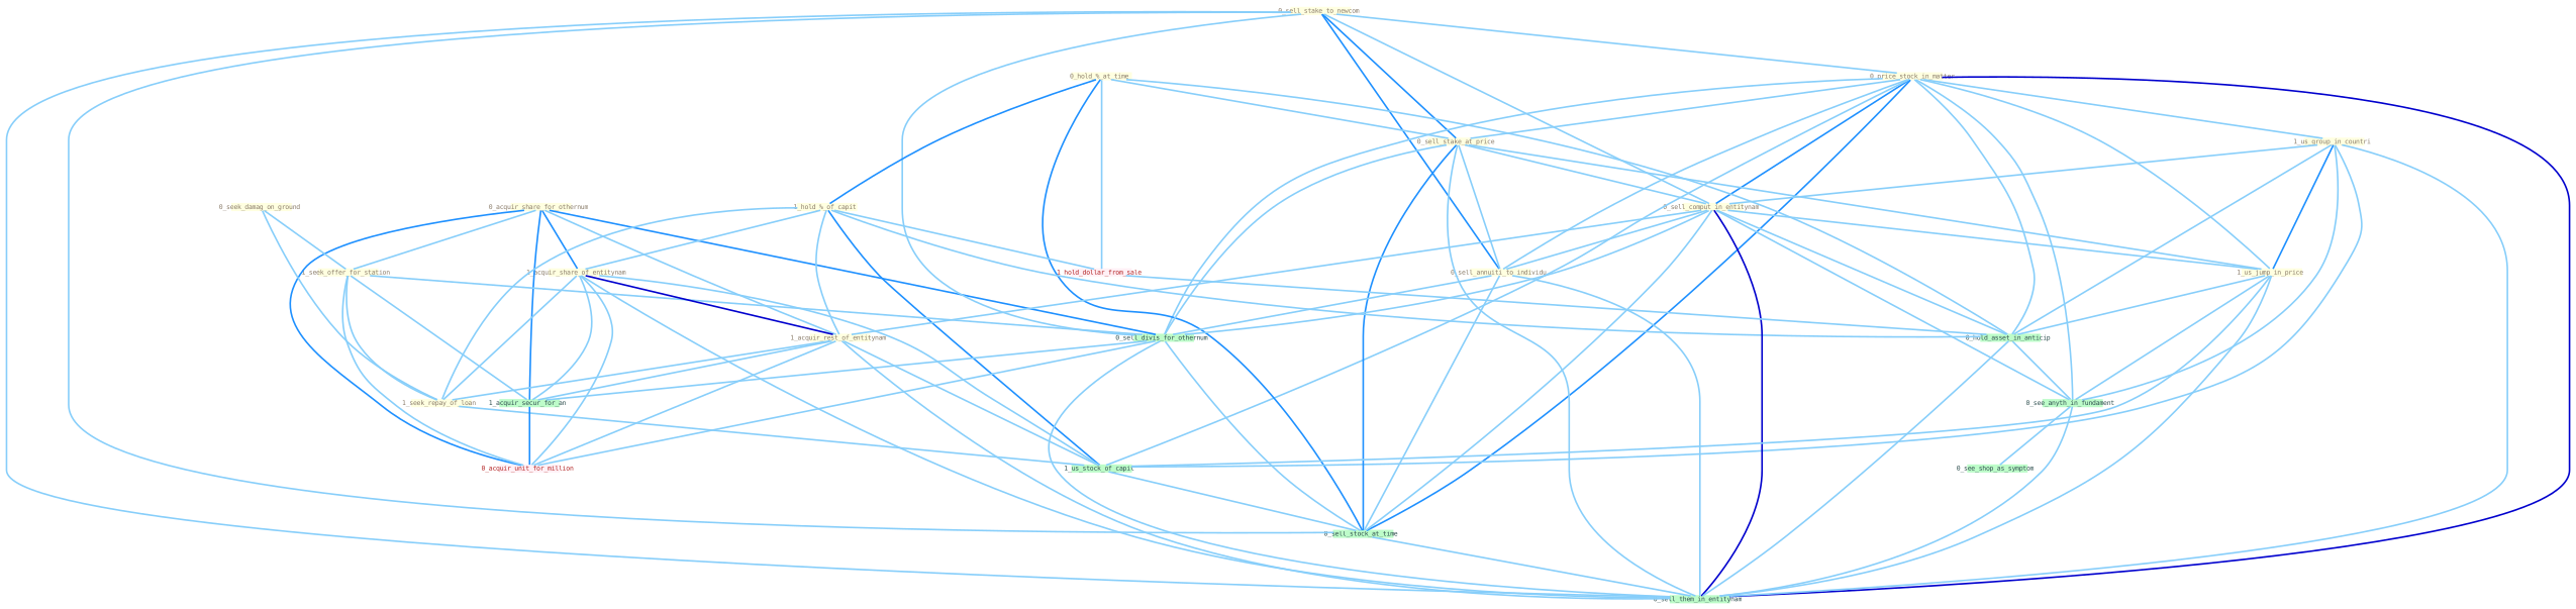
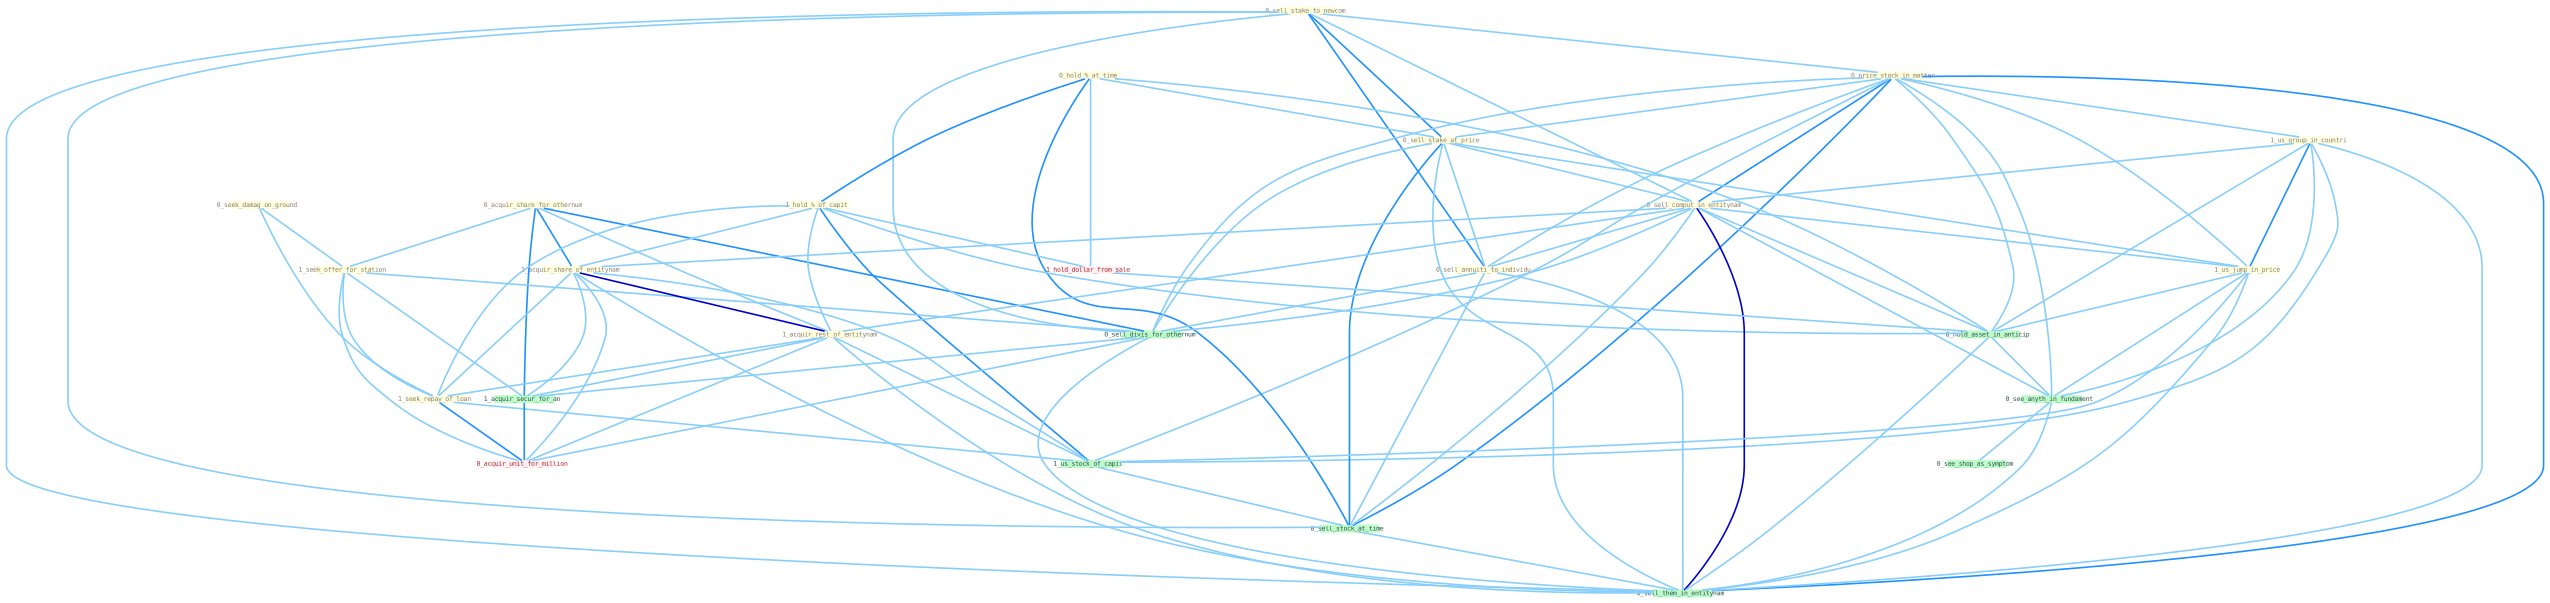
  graph {
    fontname="DejaVu Sans Mono"
    node [color="#ffffe0" fixedsize=true fontcolor="#8b7d6b" fontname="DejaVu Sans Mono" fontsize=4 shape=polygon style=filled]
    edge [color="#87cefa" fontname="DejaVu Sans Mono" w=1]
    "0_acquir_share_for_othernum " [height=.06 width=.5]
    "0_sell_stake_to_newcom " [height=.06 width=.5]
    n3 [height=.06 label="0_price_stock_in_matter" width=.5]
    "0_hold_%_at_time " [height=.06 width=.5]
    "1_us_group_in_countri " [height=.06 width=.5]
    "0_sell_stake_at_price " [height=.06 width=.5]
    "0_seek_damag_on_ground " [height=.06 width=.5]
    "1_hold_%_of_capit " [height=.06 width=.5]
    "1_seek_offer_for_station " [height=.06 width=.5]
    "0_sell_comput_in_entitynam " [height=.06 width=.5]
    "1_acquir_share_of_entitynam " [height=.06 width=.5]
    "0_sell_annuiti_to_individu " [height=.06 width=.5]
    "1_acquir_rest_of_entitynam " [height=.06 width=.5]
    "1_seek_repay_of_loan " [height=.06 width=.5]
    "1_us_jump_in_price " [height=.06 width=.5]
    "1_hold_dollar_from_sale " [color="#fff0f5" fontcolor="#b22222" height=.06 width=.5]
    "0_acquir_unit_for_million " [color="#fff0f5" fontcolor="#b22222" height=.06 width=.5]
    "0_sell_divis_for_othernum " [color="#BDFCC9" fontcolor="#2f4f4f" height=.06 width=.5]
    "1_acquir_secur_for_an " [color="#BDFCC9" fontcolor="#2f4f4f" height=.06 width=.5]
    "0_sell_stock_at_time " [color="#BDFCC9" fontcolor="#2f4f4f" height=.06 width=.5]
    "0_sell_them_in_entitynam " [color="#BDFCC9" fontcolor="#2f4f4f" height=.06 width=.5]
    "1_us_stock_of_capit " [color="#BDFCC9" fontcolor="#2f4f4f" height=.06 width=.5]
    "0_hold_asset_in_anticip " [color="#BDFCC9" fontcolor="#2f4f4f" height=.06 width=.5]
    "0_see_anyth_in_fundament " [color="#BDFCC9" fontcolor="#2f4f4f" height=.06 width=.5]
    "0_see_shop_as_symptom " [color="#BDFCC9" fontcolor="#2f4f4f" height=.06 width=.5]
    subgraph sub_1 {
      "0_acquir_share_for_othernum "
      "0_sell_stake_to_newcom "
      n3
      "0_hold_%_at_time "
      "1_us_group_in_countri "
      "0_sell_stake_at_price "
      "0_seek_damag_on_ground "
      "1_hold_%_of_capit "
      "1_seek_offer_for_station "
      "0_sell_comput_in_entitynam "
      "1_acquir_share_of_entitynam "
      "0_sell_annuiti_to_individu "
      "1_acquir_rest_of_entitynam "
      "1_seek_repay_of_loan "
      "1_us_jump_in_price "
    }
    subgraph sub_2 {
      "1_hold_dollar_from_sale "
      "0_acquir_unit_for_million "
    }
    "0_acquir_share_for_othernum " -- "1_seek_offer_for_station "
    "0_acquir_share_for_othernum " -- "1_acquir_share_of_entitynam " [color="#1e90ff" w=2]
    "0_acquir_share_for_othernum " -- "1_acquir_rest_of_entitynam "
-   "0_acquir_share_for_othernum " -- "0_acquir_unit_for_million " [color="#1e90ff" w=2]
+   "1_seek_repay_of_loan " -- "0_acquir_unit_for_million " [color="#1e90ff" w=2]
    "0_acquir_share_for_othernum " -- "0_sell_divis_for_othernum " [color="#1e90ff" w=2]
    "0_acquir_share_for_othernum " -- "1_acquir_secur_for_an " [color="#1e90ff" w=2]
    "0_sell_stake_to_newcom " -- n3
    "0_sell_stake_to_newcom " -- "0_sell_stake_at_price " [color="#1e90ff" w=2]
    "0_sell_stake_to_newcom " -- "0_sell_comput_in_entitynam "
    "0_sell_stake_to_newcom " -- "0_sell_annuiti_to_individu " [color="#1e90ff" w=2]
    "0_sell_stake_to_newcom " -- "0_sell_divis_for_othernum "
    "0_sell_stake_to_newcom " -- "0_sell_stock_at_time "
    "0_sell_stake_to_newcom " -- "0_sell_them_in_entitynam "
    n3 -- "1_us_group_in_countri "
    n3 -- "0_sell_stake_at_price "
    n3 -- "0_sell_comput_in_entitynam " [color="#1e90ff" w=2]
    n3 -- "0_sell_annuiti_to_individu "
    n3 -- "1_us_jump_in_price "
    n3 -- "0_sell_divis_for_othernum "
    n3 -- "0_sell_stock_at_time " [color="#1e90ff" w=2]
-   n3 -- "0_sell_them_in_entitynam " [color="#0000cd" w=2]
+   n3 -- "0_sell_them_in_entitynam " [color="#1e90ff" w=2]
    n3 -- "1_us_stock_of_capit "
    n3 -- "0_hold_asset_in_anticip "
    n3 -- "0_see_anyth_in_fundament "
    "0_hold_%_at_time " -- "0_sell_stake_at_price "
    "0_hold_%_at_time " -- "1_hold_%_of_capit " [color="#1e90ff" w=2]
    "0_hold_%_at_time " -- "1_hold_dollar_from_sale "
    "0_hold_%_at_time " -- "0_sell_stock_at_time " [color="#1e90ff" w=2]
    "0_hold_%_at_time " -- "0_hold_asset_in_anticip "
    "1_us_group_in_countri " -- "0_sell_comput_in_entitynam "
    "1_us_group_in_countri " -- "1_us_jump_in_price " [color="#1e90ff" w=2]
    "1_us_group_in_countri " -- "0_sell_them_in_entitynam "
    "1_us_group_in_countri " -- "1_us_stock_of_capit "
    "1_us_group_in_countri " -- "0_hold_asset_in_anticip "
    "1_us_group_in_countri " -- "0_see_anyth_in_fundament "
    "0_sell_stake_at_price " -- "0_sell_comput_in_entitynam "
    "0_sell_stake_at_price " -- "0_sell_annuiti_to_individu "
    "0_sell_stake_at_price " -- "1_us_jump_in_price "
    "0_sell_stake_at_price " -- "0_sell_divis_for_othernum "
    "0_sell_stake_at_price " -- "0_sell_stock_at_time " [color="#1e90ff" w=2]
    "0_sell_stake_at_price " -- "0_sell_them_in_entitynam "
    "0_seek_damag_on_ground " -- "1_seek_offer_for_station "
    "0_seek_damag_on_ground " -- "1_seek_repay_of_loan "
    "1_hold_%_of_capit " -- "1_acquir_share_of_entitynam "
    "1_hold_%_of_capit " -- "1_acquir_rest_of_entitynam "
    "1_hold_%_of_capit " -- "1_seek_repay_of_loan "
    "1_hold_%_of_capit " -- "1_hold_dollar_from_sale "
    "1_hold_%_of_capit " -- "1_us_stock_of_capit " [color="#1e90ff" w=2]
    "1_hold_%_of_capit " -- "0_hold_asset_in_anticip "
    "1_seek_offer_for_station " -- "1_seek_repay_of_loan "
    "1_seek_offer_for_station " -- "0_acquir_unit_for_million "
    "1_seek_offer_for_station " -- "0_sell_divis_for_othernum "
    "1_seek_offer_for_station " -- "1_acquir_secur_for_an "
+   "0_sell_comput_in_entitynam " -- "1_acquir_share_of_entitynam "
    "0_sell_comput_in_entitynam " -- "0_sell_annuiti_to_individu "
    "0_sell_comput_in_entitynam " -- "1_acquir_rest_of_entitynam "
    "0_sell_comput_in_entitynam " -- "1_us_jump_in_price "
    "0_sell_comput_in_entitynam " -- "0_sell_divis_for_othernum "
    "0_sell_comput_in_entitynam " -- "0_sell_stock_at_time "
    "0_sell_comput_in_entitynam " -- "0_sell_them_in_entitynam " [color="#0000cd" w=3]
    "0_sell_comput_in_entitynam " -- "0_hold_asset_in_anticip "
    "0_sell_comput_in_entitynam " -- "0_see_anyth_in_fundament "
    "1_acquir_share_of_entitynam " -- "1_acquir_rest_of_entitynam " [color="#0000cd" w=3]
    "1_acquir_share_of_entitynam " -- "1_seek_repay_of_loan "
    "1_acquir_share_of_entitynam " -- "0_acquir_unit_for_million "
    "1_acquir_share_of_entitynam " -- "1_acquir_secur_for_an "
    "1_acquir_share_of_entitynam " -- "0_sell_them_in_entitynam "
    "1_acquir_share_of_entitynam " -- "1_us_stock_of_capit "
    "0_sell_annuiti_to_individu " -- "0_sell_divis_for_othernum "
    "0_sell_annuiti_to_individu " -- "0_sell_stock_at_time "
    "0_sell_annuiti_to_individu " -- "0_sell_them_in_entitynam "
    "1_acquir_rest_of_entitynam " -- "1_seek_repay_of_loan "
    "1_acquir_rest_of_entitynam " -- "0_acquir_unit_for_million "
    "1_acquir_rest_of_entitynam " -- "1_acquir_secur_for_an "
    "1_acquir_rest_of_entitynam " -- "0_sell_them_in_entitynam "
    "1_acquir_rest_of_entitynam " -- "1_us_stock_of_capit "
    "1_seek_repay_of_loan " -- "1_us_stock_of_capit "
    "1_us_jump_in_price " -- "0_sell_them_in_entitynam "
    "1_us_jump_in_price " -- "1_us_stock_of_capit "
    "1_us_jump_in_price " -- "0_hold_asset_in_anticip "
    "1_us_jump_in_price " -- "0_see_anyth_in_fundament "
    "1_hold_dollar_from_sale " -- "0_hold_asset_in_anticip "
    "0_sell_divis_for_othernum " -- "0_acquir_unit_for_million "
    "0_sell_divis_for_othernum " -- "1_acquir_secur_for_an "
-   "0_sell_divis_for_othernum " -- "0_sell_stock_at_time "
    "0_sell_divis_for_othernum " -- "0_sell_them_in_entitynam "
    "1_acquir_secur_for_an " -- "0_acquir_unit_for_million " [color="#1e90ff" w=2]
    "0_sell_stock_at_time " -- "0_sell_them_in_entitynam "
    "1_us_stock_of_capit " -- "0_sell_stock_at_time "
    "0_hold_asset_in_anticip " -- "0_sell_them_in_entitynam "
    "0_hold_asset_in_anticip " -- "0_see_anyth_in_fundament "
    "0_see_anyth_in_fundament " -- "0_sell_them_in_entitynam "
    "0_see_anyth_in_fundament " -- "0_see_shop_as_symptom "
  }
